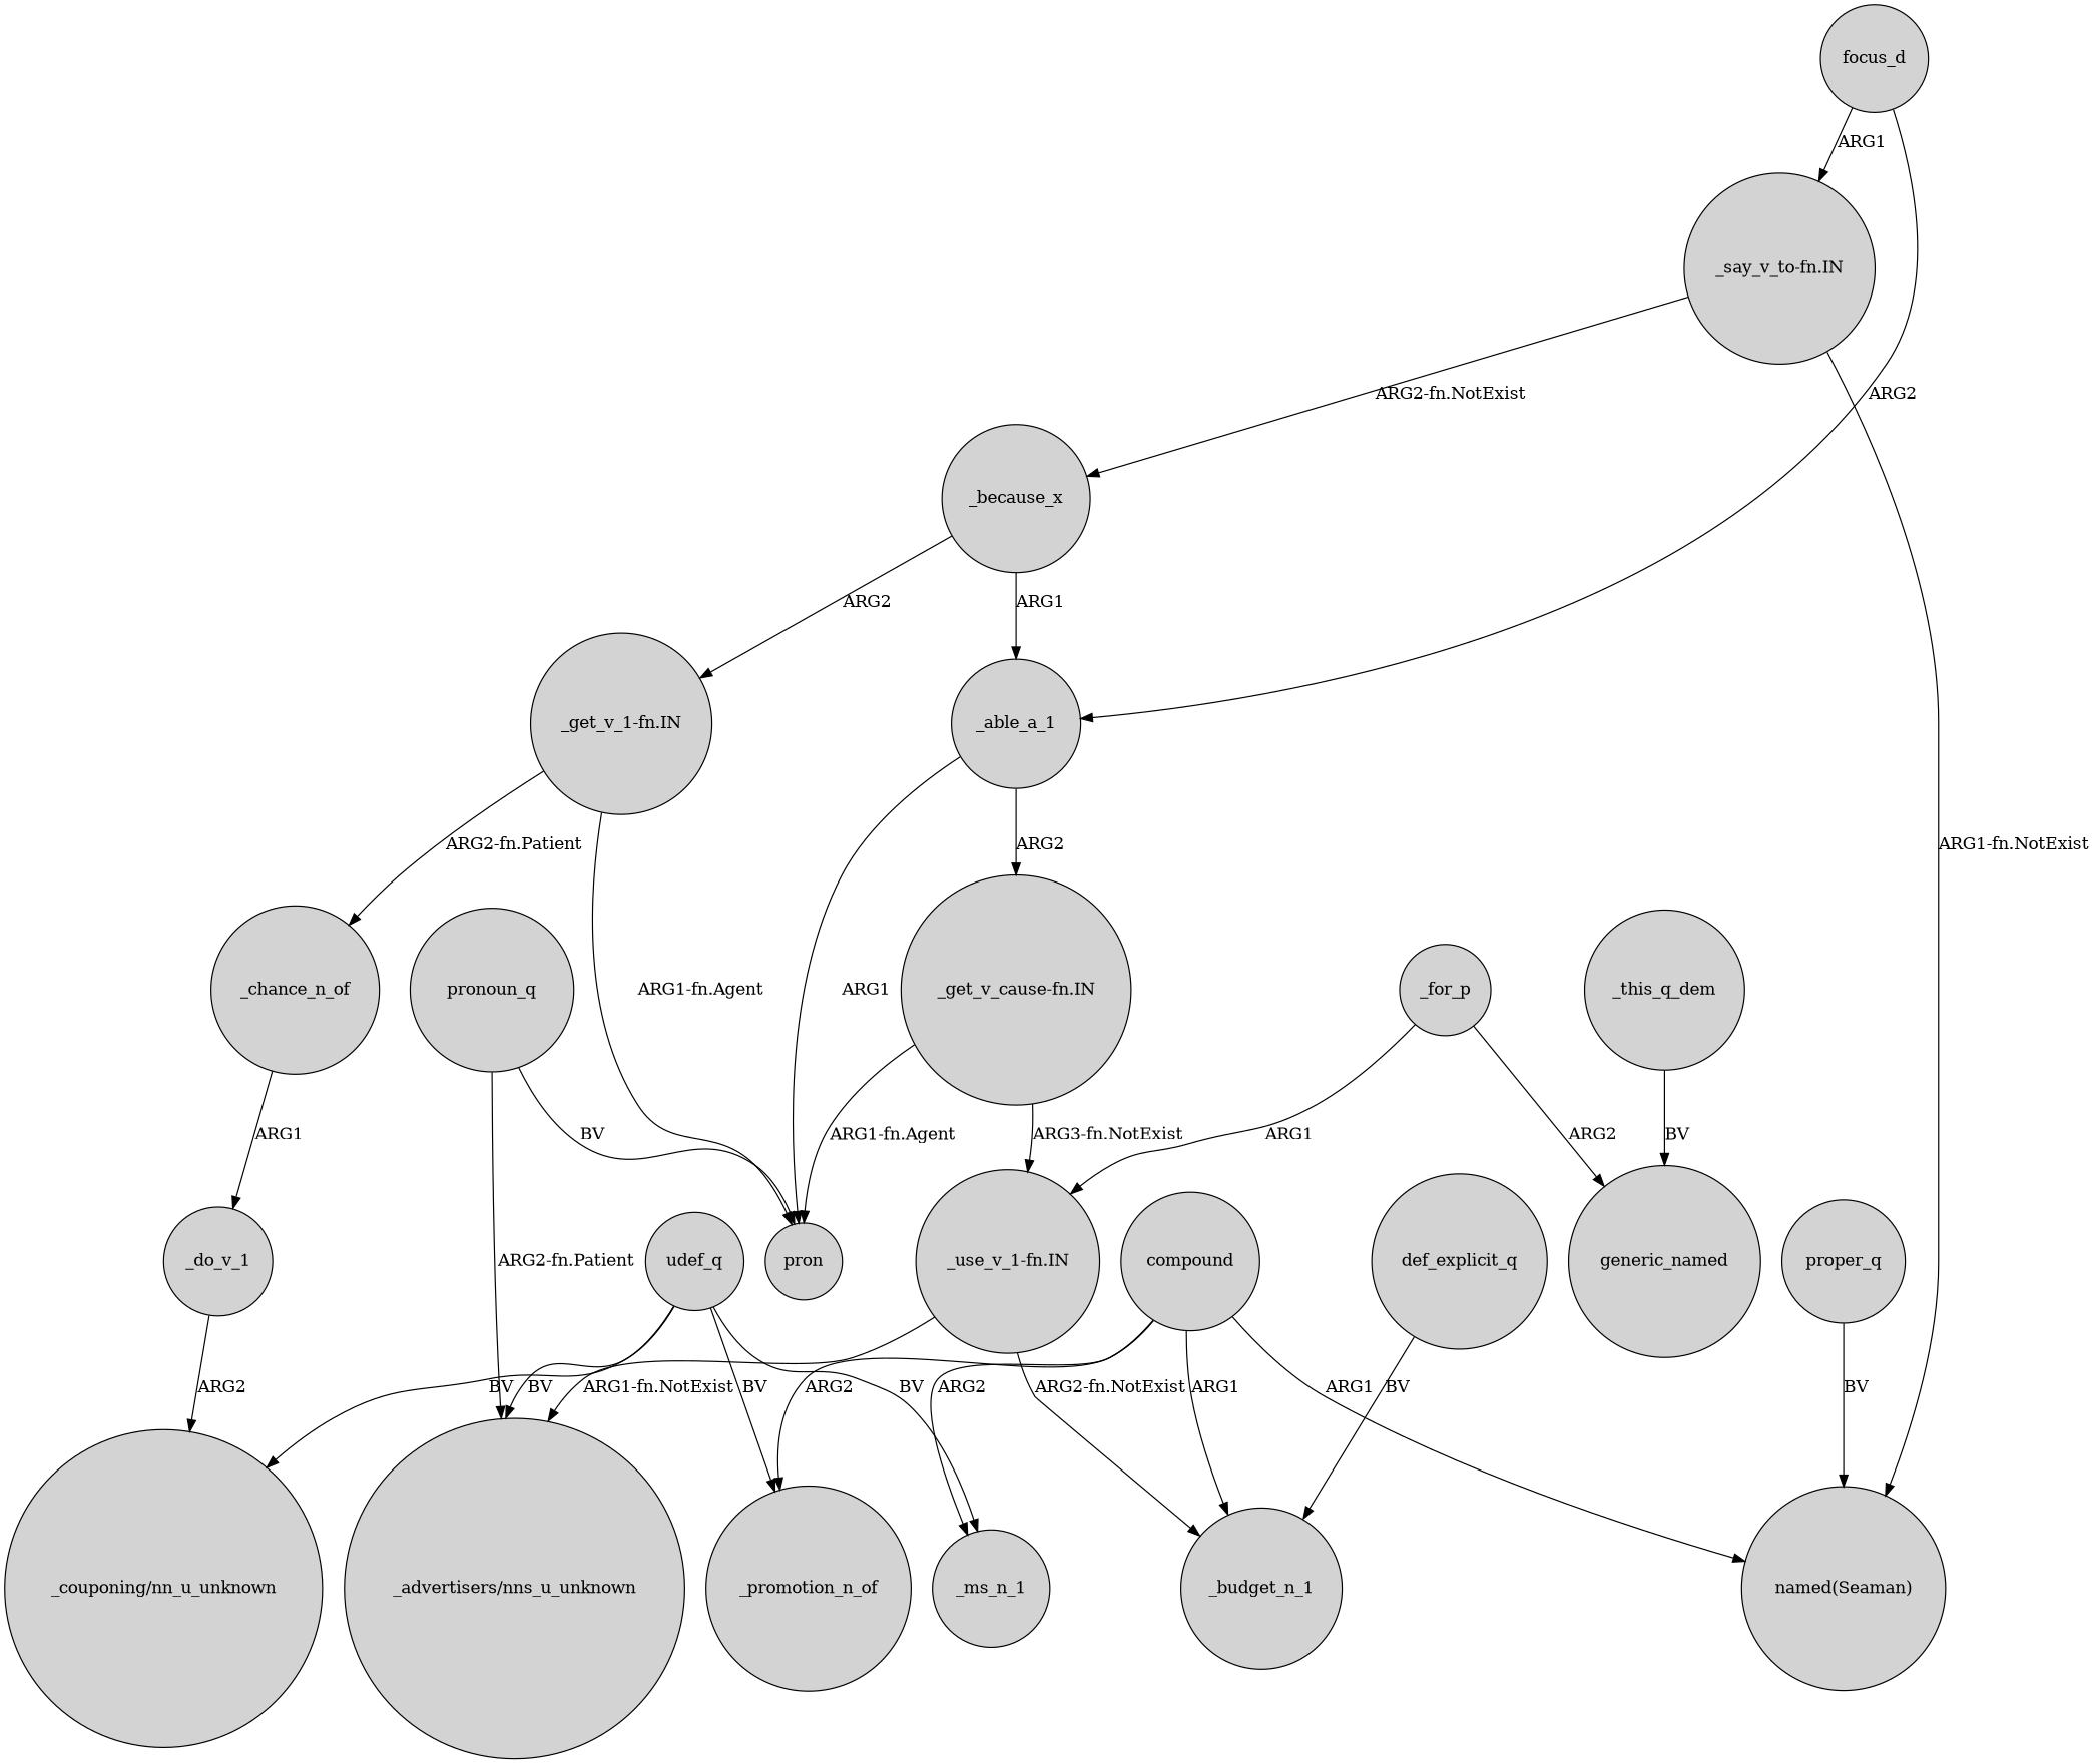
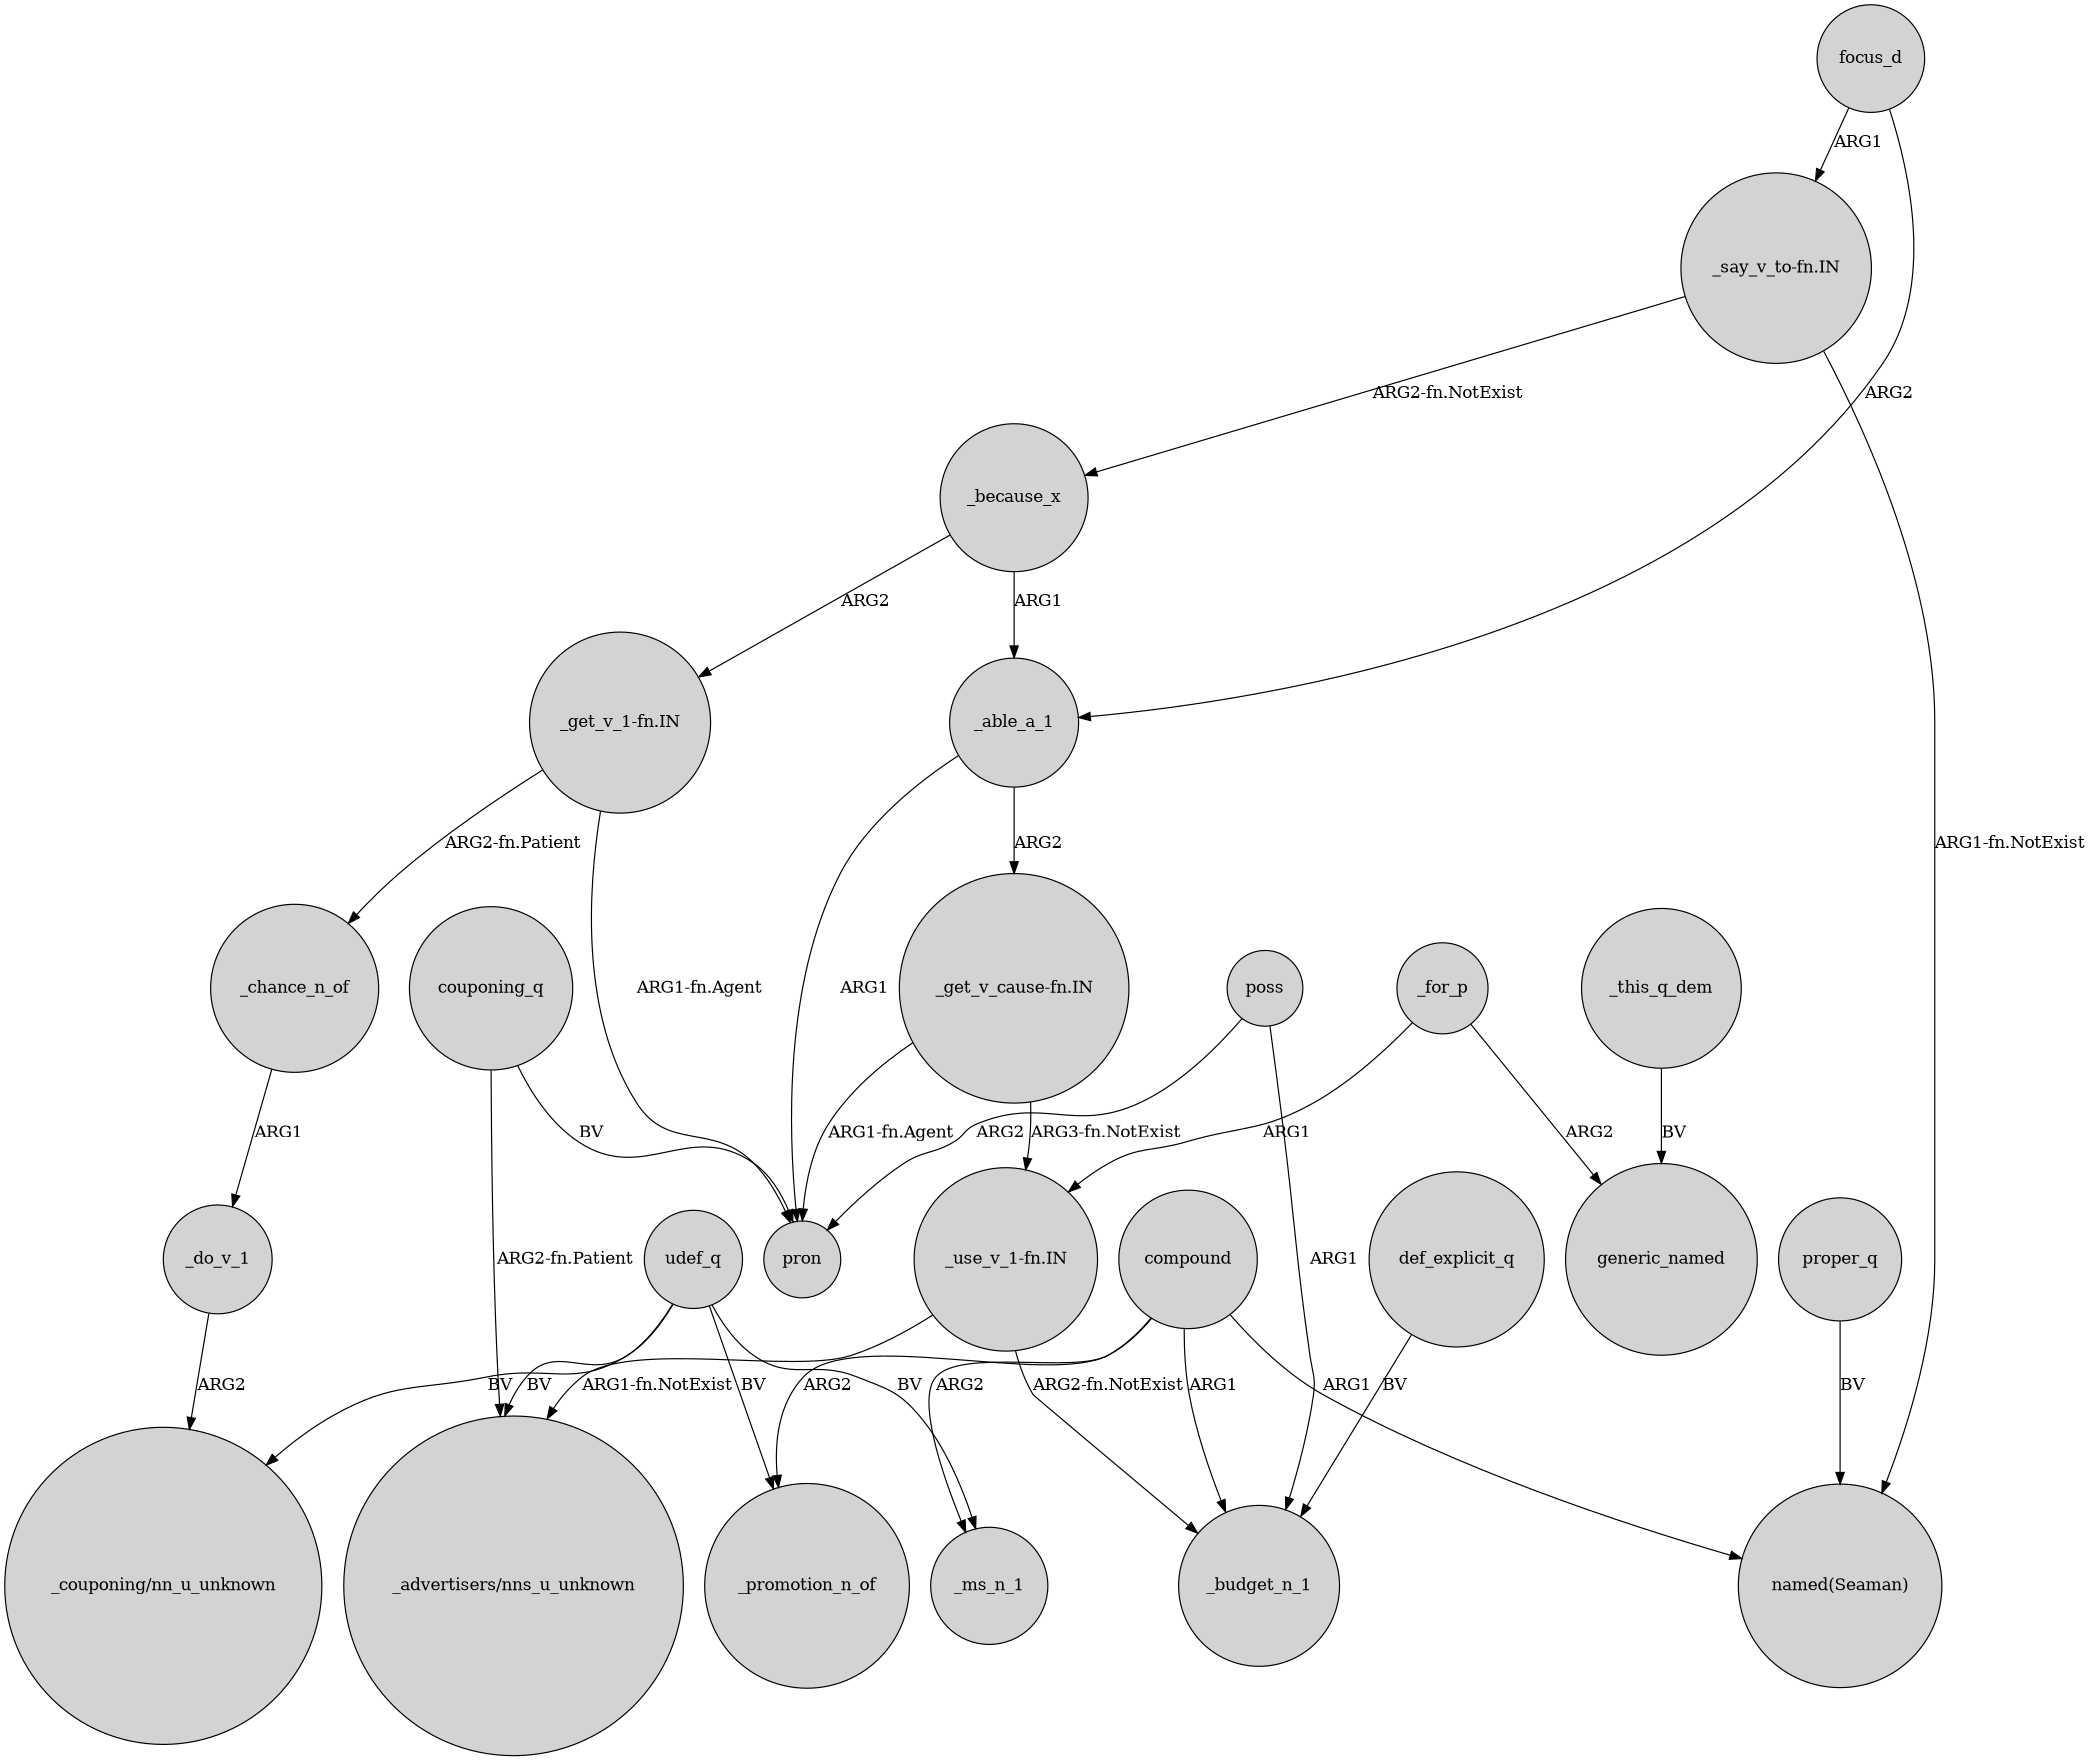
  digraph {
    node [shape=circle style=filled]
    udef_q
    "_couponing/nn_u_unknown"
    _promotion_n_of
    "_advertisers/nns_u_unknown"
    _ms_n_1
    _do_v_1
+   poss
    pron
    _budget_n_1
    "_say_v_to-fn.IN"
    _because_x
    "named(Seaman)"
    "_get_v_1-fn.IN"
    _able_a_1
    _chance_n_of
    "_get_v_cause-fn.IN"
    def_explicit_q
    "_use_v_1-fn.IN"
    _for_p
    n20 [label=generic_named]
    compound
    proper_q
-   pronoun_q
+   pronoun_q [label=couponing_q]
    _this_q_dem
    focus_d
    udef_q -> "_couponing/nn_u_unknown" [label=BV]
    udef_q -> _promotion_n_of [label=BV]
    udef_q -> "_advertisers/nns_u_unknown" [label=BV]
    udef_q -> _ms_n_1 [label=BV]
    _do_v_1 -> "_couponing/nn_u_unknown" [label=ARG2]
+   poss -> pron [label=ARG2]
+   poss -> _budget_n_1 [label=ARG1]
    "_say_v_to-fn.IN" -> _because_x [label="ARG2-fn.NotExist"]
    "_say_v_to-fn.IN" -> "named(Seaman)" [label="ARG1-fn.NotExist"]
    _because_x -> "_get_v_1-fn.IN" [label=ARG2]
    _because_x -> _able_a_1 [label=ARG1]
    "_get_v_1-fn.IN" -> pron [label="ARG1-fn.Agent"]
    "_get_v_1-fn.IN" -> _chance_n_of [label="ARG2-fn.Patient"]
    _able_a_1 -> pron [label=ARG1]
    _able_a_1 -> "_get_v_cause-fn.IN" [label=ARG2]
    _chance_n_of -> _do_v_1 [label=ARG1]
    "_get_v_cause-fn.IN" -> pron [label="ARG1-fn.Agent"]
    "_get_v_cause-fn.IN" -> "_use_v_1-fn.IN" [label="ARG3-fn.NotExist"]
    def_explicit_q -> _budget_n_1 [label=BV]
    "_use_v_1-fn.IN" -> "_advertisers/nns_u_unknown" [label="ARG1-fn.NotExist"]
    "_use_v_1-fn.IN" -> _budget_n_1 [label="ARG2-fn.NotExist"]
    _for_p -> "_use_v_1-fn.IN" [label=ARG1]
    _for_p -> n20 [label=ARG2]
    compound -> _promotion_n_of [label=ARG2]
    compound -> _ms_n_1 [label=ARG2]
    compound -> _budget_n_1 [label=ARG1]
    compound -> "named(Seaman)" [label=ARG1]
    proper_q -> "named(Seaman)" [label=BV]
    pronoun_q -> "_advertisers/nns_u_unknown" [label="ARG2-fn.Patient"]
    pronoun_q -> pron [label=BV]
    _this_q_dem -> n20 [label=BV]
    focus_d -> "_say_v_to-fn.IN" [label=ARG1]
    focus_d -> _able_a_1 [label=ARG2]
  }
